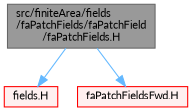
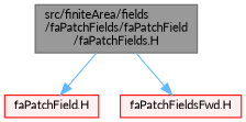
  digraph {
    fontname=Lato
    node [color=red fillcolor="#FFF0F0" fontname=Lato fontsize=10 shape=box style=filled]
    edge [color=steelblue1 fontname=Lato fontsize=10 labelfontname=Helvetica labelfontsize=10 style=solid]
    n1 [color=gray40 fillcolor=grey60 fontcolor=black height=0.2 label="src/finiteArea/fields\l/faPatchFields/faPatchField\l/faPatchFields.H" width=0.4]
-   n2 [height=0.2 label="fields.H" width=0.4]
+   n2 [height=0.2 label="faPatchField.H" width=0.4]
    n3 [height=0.2 label="faPatchFieldsFwd.H" width=0.4]
    n1 -> n2
    n1 -> n3
  }
